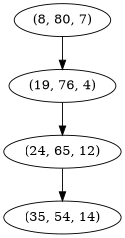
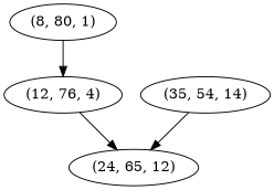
  digraph {
-   "(8, 80, 1)" [label="(8, 80, 7)"]
-   "(12, 76, 4)" [label="(19, 76, 4)"]
+   "(8, 80, 1)"
+   "(12, 76, 4)"
    "(24, 65, 12)"
    n4 [label="(35, 54, 14)"]
    "(8, 80, 1)" -> "(12, 76, 4)"
    "(12, 76, 4)" -> "(24, 65, 12)"
-   "(24, 65, 12)" -> n4
+   n4 -> "(24, 65, 12)"
  }
